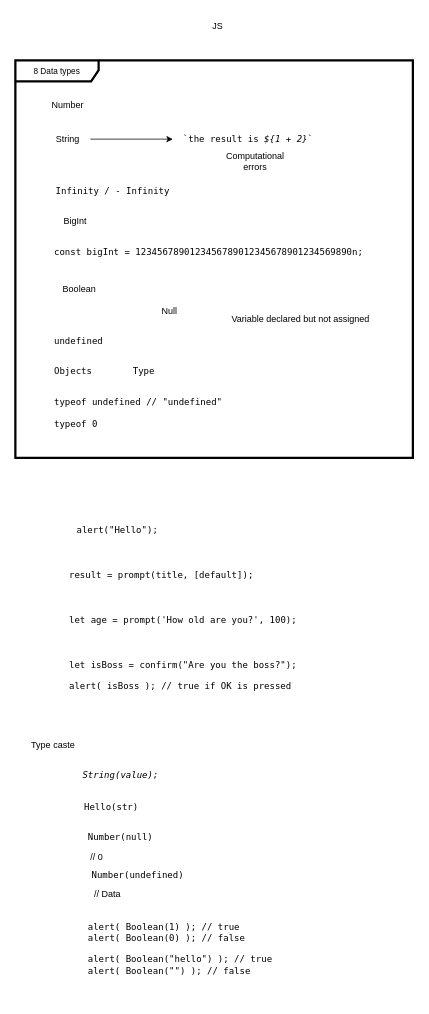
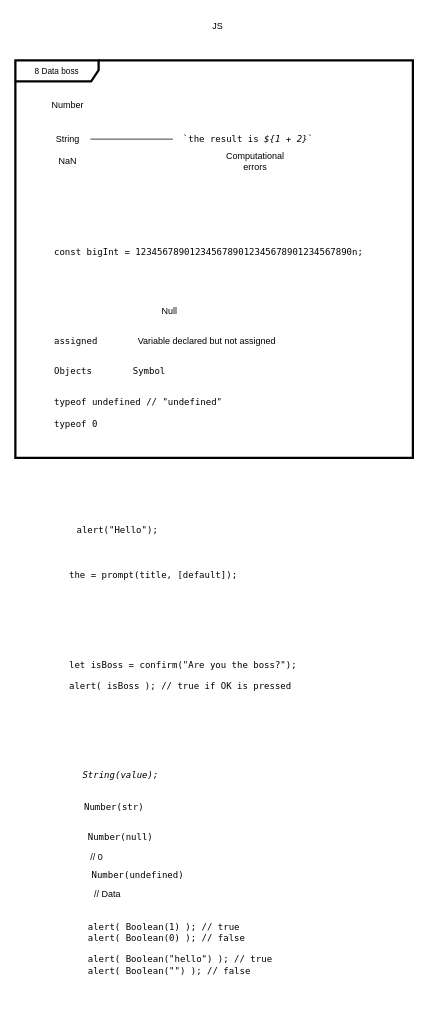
  <mxCell id="0" />
  <mxCell id="1" parent="0" />
  <mxCell id="2" value="JS" style="text;html=1;align=center;verticalAlign=middle;whiteSpace=wrap;rounded=0;" vertex="1" parent="1"><mxGeometry x="260" y="20" width="60" height="30" as="geometry" /></mxCell>
- <mxCell id="3" value="8 Data types" style="shape=umlFrame;whiteSpace=wrap;html=1;pointerEvents=0;fontFamily=Helvetica;fontSize=11;fontColor=default;labelBackgroundColor=default;strokeWidth=3;width=111;height=28;strokeColor=default;align=center;verticalAlign=middle;fillColor=default;" vertex="1" parent="1"><mxGeometry x="20" y="80" width="530" height="530" as="geometry" /></mxCell>
+ <mxCell id="3" value="8 Data boss" style="shape=umlFrame;whiteSpace=wrap;html=1;pointerEvents=0;fontFamily=Helvetica;fontSize=11;fontColor=default;labelBackgroundColor=default;strokeWidth=3;width=111;height=28;strokeColor=default;align=center;verticalAlign=middle;fillColor=default;" vertex="1" parent="1"><mxGeometry x="20" y="80" width="530" height="530" as="geometry" /></mxCell>
  <mxCell id="4" value="Number" style="text;html=1;align=center;verticalAlign=middle;whiteSpace=wrap;rounded=0;" vertex="1" parent="1"><mxGeometry x="60" y="125" width="60" height="30" as="geometry" /></mxCell>
- <mxCell id="5" style="edgeStyle=orthogonalEdgeStyle;rounded=0;orthogonalLoop=1;jettySize=auto;html=1;" edge="1" parent="1" source="6" target="12"><mxGeometry relative="1" as="geometry" /></mxCell>
+ <mxCell id="5" style="edgeStyle=orthogonalEdgeStyle;rounded=0;orthogonalLoop=1;jettySize=auto;html=1;endArrow=none;" edge="1" parent="1" source="6" target="12"><mxGeometry relative="1" as="geometry" /></mxCell>
  <mxCell id="6" value="String" style="text;html=1;align=center;verticalAlign=middle;whiteSpace=wrap;rounded=0;" vertex="1" parent="1"><mxGeometry x="60" y="170" width="60" height="30" as="geometry" /></mxCell>
+ <mxCell id="7" value="NaN" style="text;html=1;align=center;verticalAlign=middle;whiteSpace=wrap;rounded=0;" vertex="1" parent="1"><mxGeometry x="60" y="200" width="60" height="30" as="geometry" /></mxCell>
  <mxCell id="8" value="Computational errors" style="text;html=1;align=center;verticalAlign=middle;whiteSpace=wrap;rounded=0;" vertex="1" parent="1"><mxGeometry x="310" y="200" width="60" height="30" as="geometry" /></mxCell>
- <mxCell id="9" value="&lt;pre tabindex=&quot;0&quot; class=&quot;line-numbers language-javascript&quot;&gt;&lt;code class=&quot;language-javascript&quot;&gt;&lt;code class=&quot;token comment&quot;&gt;Infinity / &lt;/code&gt;&lt;/code&gt;&lt;code class=&quot;language-javascript&quot;&gt;&lt;code class=&quot;token comment&quot;&gt;- Infinity&lt;/code&gt;&lt;/code&gt;&lt;/pre&gt;" style="text;html=1;align=center;verticalAlign=middle;whiteSpace=wrap;rounded=0;" vertex="1" parent="1"><mxGeometry x="120" y="240" width="60" height="30" as="geometry" /></mxCell>
- <mxCell id="10" value="BigInt" style="text;html=1;align=center;verticalAlign=middle;whiteSpace=wrap;rounded=0;" vertex="1" parent="1"><mxGeometry x="70" y="280" width="60" height="30" as="geometry" /></mxCell>
- <mxCell id="11" value="&lt;pre class=&quot;line-numbers language-javascript&quot; tabindex=&quot;0&quot;&gt;&lt;code class=&quot;language-javascript&quot;&gt;&lt;code class=&quot;token keyword&quot;&gt;const&lt;/code&gt; bigInt &lt;code class=&quot;token operator&quot;&gt;=&lt;/code&gt; &lt;code class=&quot;token number&quot;&gt;1234567890123456789012345678901234569890n&lt;/code&gt;&lt;code class=&quot;token punctuation&quot;&gt;;&lt;/code&gt;&lt;/code&gt;&lt;/pre&gt;" style="text;whiteSpace=wrap;html=1;" vertex="1" parent="1"><mxGeometry x="70" y="310" width="440" height="60" as="geometry" /></mxCell>
+ <mxCell id="11" value="&lt;pre class=&quot;line-numbers language-javascript&quot; tabindex=&quot;0&quot;&gt;&lt;code class=&quot;language-javascript&quot;&gt;&lt;code class=&quot;token keyword&quot;&gt;const&lt;/code&gt; bigInt &lt;code class=&quot;token operator&quot;&gt;=&lt;/code&gt; &lt;code class=&quot;token number&quot;&gt;1234567890123456789012345678901234567890n&lt;/code&gt;&lt;code class=&quot;token punctuation&quot;&gt;;&lt;/code&gt;&lt;/code&gt;&lt;/pre&gt;" style="text;whiteSpace=wrap;html=1;" vertex="1" parent="1"><mxGeometry x="70" y="310" width="440" height="60" as="geometry" /></mxCell>
  <mxCell id="12" value="&lt;pre tabindex=&quot;0&quot; class=&quot;line-numbers language-javascript&quot;&gt;&lt;code class=&quot;language-javascript&quot;&gt;&lt;code class=&quot;token template-string&quot;&gt;&lt;code class=&quot;token template-punctuation string&quot;&gt;`&lt;/code&gt;&lt;code class=&quot;token string&quot;&gt;the result is &lt;/code&gt;&lt;code class=&quot;token interpolation&quot;&gt;&lt;code class=&quot;token interpolation-punctuation punctuation&quot;&gt;&lt;em class=&quot;inline-highlight&quot;&gt;${&lt;/em&gt;&lt;/code&gt;&lt;em class=&quot;inline-highlight&quot;&gt;&lt;code class=&quot;token number&quot;&gt;1&lt;/code&gt; &lt;code class=&quot;token operator&quot;&gt;+&lt;/code&gt; &lt;code class=&quot;token number&quot;&gt;2&lt;/code&gt;&lt;code class=&quot;token interpolation-punctuation punctuation&quot;&gt;}&lt;/code&gt;&lt;/em&gt;&lt;/code&gt;&lt;code class=&quot;token template-punctuation string&quot;&gt;`&lt;/code&gt;&lt;/code&gt;&lt;/code&gt;&lt;/pre&gt;" style="text;html=1;align=center;verticalAlign=middle;resizable=0;points=[];autosize=1;strokeColor=none;fillColor=none;" vertex="1" parent="1"><mxGeometry x="230" y="160" width="200" height="50" as="geometry" /></mxCell>
- <mxCell id="13" value="Boolean" style="text;html=1;align=center;verticalAlign=middle;resizable=0;points=[];autosize=1;strokeColor=none;fillColor=none;" vertex="1" parent="1"><mxGeometry x="70" y="370" width="70" height="30" as="geometry" /></mxCell>
  <mxCell id="14" value="Null" style="text;html=1;align=center;verticalAlign=middle;resizable=0;points=[];autosize=1;strokeColor=none;fillColor=none;" vertex="1" parent="1"><mxGeometry x="205" y="400" width="40" height="30" as="geometry" /></mxCell>
- <mxCell id="15" value="&lt;code&gt;undefined&lt;/code&gt;" style="text;whiteSpace=wrap;html=1;" vertex="1" parent="1"><mxGeometry x="70" y="440" width="100" height="40" as="geometry" /></mxCell>
- <mxCell id="16" value="Variable declared but not assigned" style="text;html=1;align=center;verticalAlign=middle;resizable=0;points=[];autosize=1;strokeColor=none;fillColor=none;" vertex="1" parent="1"><mxGeometry x="295" y="410" width="210" height="30" as="geometry" /></mxCell>
+ <mxCell id="15" value="&lt;code&gt;assigned&lt;/code&gt;" style="text;whiteSpace=wrap;html=1;" vertex="1" parent="1"><mxGeometry x="70" y="440" width="100" height="40" as="geometry" /></mxCell>
+ <mxCell id="16" value="Variable declared but not assigned" style="text;html=1;align=center;verticalAlign=middle;resizable=0;points=[];autosize=1;strokeColor=none;fillColor=none;" vertex="1" parent="1"><mxGeometry x="170" y="440" width="210" height="30" as="geometry" /></mxCell>
  <mxCell id="17" value="&lt;code&gt;Objects&lt;/code&gt;" style="text;whiteSpace=wrap;html=1;" vertex="1" parent="1"><mxGeometry x="70" y="480" width="100" height="40" as="geometry" /></mxCell>
  <mxCell id="18" value="&lt;pre class=&quot;line-numbers language-javascript&quot; tabindex=&quot;0&quot;&gt;&lt;code class=&quot;language-javascript&quot;&gt;&lt;code class=&quot;token keyword&quot;&gt;typeof&lt;/code&gt; &lt;code class=&quot;token keyword&quot;&gt;undefined&lt;/code&gt; &lt;code class=&quot;token comment&quot;&gt;// &quot;undefined&quot;&lt;/code&gt;&#10;&#10;&lt;code class=&quot;token keyword&quot;&gt;typeof&lt;/code&gt; &lt;code class=&quot;token number&quot;&gt;0&lt;/code&gt;&lt;/code&gt;&lt;/pre&gt;" style="text;whiteSpace=wrap;html=1;" vertex="1" parent="1"><mxGeometry x="70" y="510" width="260" height="90" as="geometry" /></mxCell>
- <mxCell id="19" value="&lt;code&gt;Type&lt;/code&gt;" style="text;whiteSpace=wrap;html=1;" vertex="1" parent="1"><mxGeometry x="175" y="480" width="100" height="40" as="geometry" /></mxCell>
+ <mxCell id="19" value="&lt;code&gt;Symbol&lt;/code&gt;" style="text;whiteSpace=wrap;html=1;" vertex="1" parent="1"><mxGeometry x="175" y="480" width="100" height="40" as="geometry" /></mxCell>
  <mxCell id="20" value="&lt;pre class=&quot;line-numbers language-javascript&quot; tabindex=&quot;0&quot;&gt;&lt;code class=&quot;language-javascript&quot;&gt;&lt;code class=&quot;token function&quot;&gt;alert&lt;/code&gt;&lt;code class=&quot;token punctuation&quot;&gt;(&lt;/code&gt;&lt;code class=&quot;token string&quot;&gt;&quot;Hello&quot;&lt;/code&gt;&lt;code class=&quot;token punctuation&quot;&gt;)&lt;/code&gt;&lt;code class=&quot;token punctuation&quot;&gt;;&lt;/code&gt;&lt;/code&gt;&lt;/pre&gt;" style="text;whiteSpace=wrap;html=1;" vertex="1" parent="1"><mxGeometry x="100" y="680" width="140" height="60" as="geometry" /></mxCell>
- <mxCell id="21" value="&lt;pre class=&quot;line-numbers language-javascript&quot; tabindex=&quot;0&quot;&gt;&lt;code class=&quot;language-javascript&quot;&gt;result &lt;code class=&quot;token operator&quot;&gt;=&lt;/code&gt; &lt;code class=&quot;token function&quot;&gt;prompt&lt;/code&gt;&lt;code class=&quot;token punctuation&quot;&gt;(&lt;/code&gt;title&lt;code class=&quot;token punctuation&quot;&gt;,&lt;/code&gt; &lt;code class=&quot;token punctuation&quot;&gt;[&lt;/code&gt;&lt;code class=&quot;token keyword&quot;&gt;default&lt;/code&gt;&lt;code class=&quot;token punctuation&quot;&gt;]&lt;/code&gt;&lt;code class=&quot;token punctuation&quot;&gt;)&lt;/code&gt;&lt;code class=&quot;token punctuation&quot;&gt;;&lt;/code&gt;&lt;/code&gt;&lt;/pre&gt;" style="text;whiteSpace=wrap;html=1;" vertex="1" parent="1"><mxGeometry x="90" y="740" width="280" height="60" as="geometry" /></mxCell>
- <mxCell id="22" value="&lt;pre class=&quot;line-numbers language-javascript&quot; tabindex=&quot;0&quot;&gt;&lt;code class=&quot;language-javascript&quot;&gt;&lt;code class=&quot;token keyword&quot;&gt;let&lt;/code&gt; age &lt;code class=&quot;token operator&quot;&gt;=&lt;/code&gt; &lt;code class=&quot;token function&quot;&gt;prompt&lt;/code&gt;&lt;code class=&quot;token punctuation&quot;&gt;(&lt;/code&gt;&lt;code class=&quot;token string&quot;&gt;'How old are you?'&lt;/code&gt;&lt;code class=&quot;token punctuation&quot;&gt;,&lt;/code&gt; &lt;code class=&quot;token number&quot;&gt;100&lt;/code&gt;&lt;code class=&quot;token punctuation&quot;&gt;)&lt;/code&gt;&lt;code class=&quot;token punctuation&quot;&gt;;&lt;/code&gt;&lt;/code&gt;&lt;/pre&gt;" style="text;whiteSpace=wrap;html=1;" vertex="1" parent="1"><mxGeometry x="90" y="800" width="340" height="60" as="geometry" /></mxCell>
+ <mxCell id="21" value="&lt;pre class=&quot;line-numbers language-javascript&quot; tabindex=&quot;0&quot;&gt;&lt;code class=&quot;language-javascript&quot;&gt;the &lt;code class=&quot;token operator&quot;&gt;=&lt;/code&gt; &lt;code class=&quot;token function&quot;&gt;prompt&lt;/code&gt;&lt;code class=&quot;token punctuation&quot;&gt;(&lt;/code&gt;title&lt;code class=&quot;token punctuation&quot;&gt;,&lt;/code&gt; &lt;code class=&quot;token punctuation&quot;&gt;[&lt;/code&gt;&lt;code class=&quot;token keyword&quot;&gt;default&lt;/code&gt;&lt;code class=&quot;token punctuation&quot;&gt;]&lt;/code&gt;&lt;code class=&quot;token punctuation&quot;&gt;)&lt;/code&gt;&lt;code class=&quot;token punctuation&quot;&gt;;&lt;/code&gt;&lt;/code&gt;&lt;/pre&gt;" style="text;whiteSpace=wrap;html=1;" vertex="1" parent="1"><mxGeometry x="90" y="740" width="280" height="60" as="geometry" /></mxCell>
  <mxCell id="23" value="&lt;pre class=&quot;line-numbers language-javascript&quot; tabindex=&quot;0&quot;&gt;&lt;code class=&quot;language-javascript&quot;&gt;&lt;code class=&quot;token keyword&quot;&gt;let&lt;/code&gt; isBoss &lt;code class=&quot;token operator&quot;&gt;=&lt;/code&gt; &lt;code class=&quot;token function&quot;&gt;confirm&lt;/code&gt;&lt;code class=&quot;token punctuation&quot;&gt;(&lt;/code&gt;&lt;code class=&quot;token string&quot;&gt;&quot;Are you the boss?&quot;&lt;/code&gt;&lt;code class=&quot;token punctuation&quot;&gt;)&lt;/code&gt;&lt;code class=&quot;token punctuation&quot;&gt;;&lt;/code&gt;&#10;&#10;&lt;code class=&quot;token function&quot;&gt;alert&lt;/code&gt;&lt;code class=&quot;token punctuation&quot;&gt;(&lt;/code&gt; isBoss &lt;code class=&quot;token punctuation&quot;&gt;)&lt;/code&gt;&lt;code class=&quot;token punctuation&quot;&gt;;&lt;/code&gt; &lt;code class=&quot;token comment&quot;&gt;// true if OK is pressed&lt;/code&gt;&lt;/code&gt;&lt;/pre&gt;" style="text;whiteSpace=wrap;html=1;" vertex="1" parent="1"><mxGeometry x="90" y="860" width="340" height="90" as="geometry" /></mxCell>
- <mxCell id="24" value="Type caste" style="text;html=1;align=center;verticalAlign=middle;resizable=0;points=[];autosize=1;strokeColor=none;fillColor=none;" vertex="1" parent="1"><mxGeometry x="30" y="978" width="80" height="30" as="geometry" /></mxCell>
  <mxCell id="25" value="&lt;pre tabindex=&quot;0&quot; class=&quot;line-numbers language-javascript&quot;&gt;&lt;code class=&quot;language-javascript&quot;&gt;&lt;em class=&quot;block-highlight&quot;&gt;&lt;code class=&quot;token function&quot;&gt;String&lt;/code&gt;&lt;code class=&quot;token punctuation&quot;&gt;(&lt;/code&gt;value&lt;code class=&quot;token punctuation&quot;&gt;)&lt;/code&gt;&lt;code class=&quot;token punctuation&quot;&gt;;&lt;/code&gt;&lt;/em&gt;&lt;/code&gt;&lt;/pre&gt;" style="text;html=1;align=center;verticalAlign=middle;resizable=0;points=[];autosize=1;strokeColor=none;fillColor=none;" vertex="1" parent="1"><mxGeometry x="100" y="1008" width="120" height="50" as="geometry" /></mxCell>
- <mxCell id="26" value="&lt;pre class=&quot;line-numbers language-javascript&quot; tabindex=&quot;0&quot;&gt;&lt;code class=&quot;language-javascript&quot;&gt;&lt;code class=&quot;token function&quot;&gt;Hello&lt;/code&gt;&lt;code class=&quot;token punctuation&quot;&gt;(&lt;/code&gt;str&lt;code class=&quot;token punctuation&quot;&gt;)&lt;/code&gt;&lt;/code&gt;&lt;/pre&gt;" style="text;whiteSpace=wrap;html=1;" vertex="1" parent="1"><mxGeometry x="110" y="1050" width="110" height="60" as="geometry" /></mxCell>
+ <mxCell id="26" value="&lt;pre class=&quot;line-numbers language-javascript&quot; tabindex=&quot;0&quot;&gt;&lt;code class=&quot;language-javascript&quot;&gt;&lt;code class=&quot;token function&quot;&gt;Number&lt;/code&gt;&lt;code class=&quot;token punctuation&quot;&gt;(&lt;/code&gt;str&lt;code class=&quot;token punctuation&quot;&gt;)&lt;/code&gt;&lt;/code&gt;&lt;/pre&gt;" style="text;whiteSpace=wrap;html=1;" vertex="1" parent="1"><mxGeometry x="110" y="1050" width="110" height="60" as="geometry" /></mxCell>
  <mxCell id="27" value="&lt;pre class=&quot;line-numbers language-javascript&quot; tabindex=&quot;0&quot;&gt;&lt;code class=&quot;language-javascript&quot;&gt;&lt;code class=&quot;token function&quot;&gt;Number&lt;/code&gt;&lt;code class=&quot;token punctuation&quot;&gt;(null&lt;/code&gt;&lt;code class=&quot;token punctuation&quot;&gt;)&lt;/code&gt;&lt;/code&gt;&lt;/pre&gt;&amp;nbsp;// 0" style="text;whiteSpace=wrap;html=1;" vertex="1" parent="1"><mxGeometry x="115" y="1090" width="185" height="40" as="geometry" /></mxCell>
  <mxCell id="28" value="&lt;pre class=&quot;line-numbers language-javascript&quot; tabindex=&quot;0&quot;&gt;&lt;code class=&quot;language-javascript&quot;&gt;&lt;code class=&quot;token function&quot;&gt;Number&lt;/code&gt;&lt;code class=&quot;token punctuation&quot;&gt;(undefined&lt;/code&gt;&lt;code class=&quot;token punctuation&quot;&gt;)&lt;/code&gt;&lt;/code&gt;&lt;/pre&gt;&amp;nbsp;// Data" style="text;whiteSpace=wrap;html=1;" vertex="1" parent="1"><mxGeometry x="120" y="1140" width="185" height="40" as="geometry" /></mxCell>
  <mxCell id="29" value="&lt;pre class=&quot;line-numbers language-javascript&quot; tabindex=&quot;0&quot;&gt;&lt;code class=&quot;language-javascript&quot;&gt;&lt;code class=&quot;token function&quot;&gt;alert&lt;/code&gt;&lt;code class=&quot;token punctuation&quot;&gt;(&lt;/code&gt; &lt;code class=&quot;token function&quot;&gt;Boolean&lt;/code&gt;&lt;code class=&quot;token punctuation&quot;&gt;(&lt;/code&gt;&lt;code class=&quot;token number&quot;&gt;1&lt;/code&gt;&lt;code class=&quot;token punctuation&quot;&gt;)&lt;/code&gt; &lt;code class=&quot;token punctuation&quot;&gt;)&lt;/code&gt;&lt;code class=&quot;token punctuation&quot;&gt;;&lt;/code&gt; &lt;code class=&quot;token comment&quot;&gt;// true&lt;/code&gt;&#10;&lt;code class=&quot;token function&quot;&gt;alert&lt;/code&gt;&lt;code class=&quot;token punctuation&quot;&gt;(&lt;/code&gt; &lt;code class=&quot;token function&quot;&gt;Boolean&lt;/code&gt;&lt;code class=&quot;token punctuation&quot;&gt;(&lt;/code&gt;&lt;code class=&quot;token number&quot;&gt;0&lt;/code&gt;&lt;code class=&quot;token punctuation&quot;&gt;)&lt;/code&gt; &lt;code class=&quot;token punctuation&quot;&gt;)&lt;/code&gt;&lt;code class=&quot;token punctuation&quot;&gt;;&lt;/code&gt; &lt;code class=&quot;token comment&quot;&gt;// false&lt;/code&gt;&#10;&#10;&lt;code class=&quot;token function&quot;&gt;alert&lt;/code&gt;&lt;code class=&quot;token punctuation&quot;&gt;(&lt;/code&gt; &lt;code class=&quot;token function&quot;&gt;Boolean&lt;/code&gt;&lt;code class=&quot;token punctuation&quot;&gt;(&lt;/code&gt;&lt;code class=&quot;token string&quot;&gt;&quot;hello&quot;&lt;/code&gt;&lt;code class=&quot;token punctuation&quot;&gt;)&lt;/code&gt; &lt;code class=&quot;token punctuation&quot;&gt;)&lt;/code&gt;&lt;code class=&quot;token punctuation&quot;&gt;;&lt;/code&gt; &lt;code class=&quot;token comment&quot;&gt;// true&lt;/code&gt;&#10;&lt;code class=&quot;token function&quot;&gt;alert&lt;/code&gt;&lt;code class=&quot;token punctuation&quot;&gt;(&lt;/code&gt; &lt;code class=&quot;token function&quot;&gt;Boolean&lt;/code&gt;&lt;code class=&quot;token punctuation&quot;&gt;(&lt;/code&gt;&lt;code class=&quot;token string&quot;&gt;&quot;&quot;&lt;/code&gt;&lt;code class=&quot;token punctuation&quot;&gt;)&lt;/code&gt; &lt;code class=&quot;token punctuation&quot;&gt;)&lt;/code&gt;&lt;code class=&quot;token punctuation&quot;&gt;;&lt;/code&gt; &lt;code class=&quot;token comment&quot;&gt;// false&lt;/code&gt;&lt;/code&gt;&lt;/pre&gt;" style="text;whiteSpace=wrap;html=1;" vertex="1" parent="1"><mxGeometry x="115" y="1210" width="280" height="120" as="geometry" /></mxCell>
